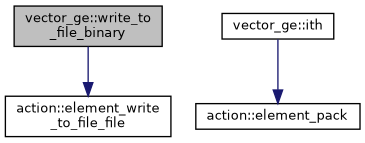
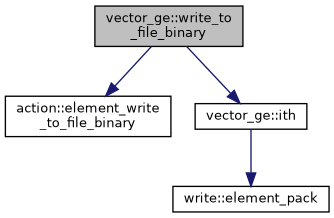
  digraph {
    rankdir=TB
    node [color=black fillcolor=white fontname=Helvetica fontsize=10 shape=record style=filled]
    edge [color=midnightblue fontname=Helvetica fontsize=10 labelfontname=Helvetica labelfontsize=10 style=solid]
    n1 [fillcolor=grey75 fontcolor=black height=0.2 label="vector_ge::write_to\l_file_binary" width=0.4]
-   n2 [height=0.2 label="action::element_write\l_to_file_file" width=0.4]
+   n2 [height=0.2 label="action::element_write\l_to_file_binary" width=0.4]
    n3 [height=0.2 label="vector_ge::ith" width=0.4]
-   n4 [height=0.2 label="action::element_pack" width=0.4]
+   n4 [height=0.2 label="write::element_pack" width=0.4]
    n1 -> n2
+   n1 -> n3
    n3 -> n4
  }
